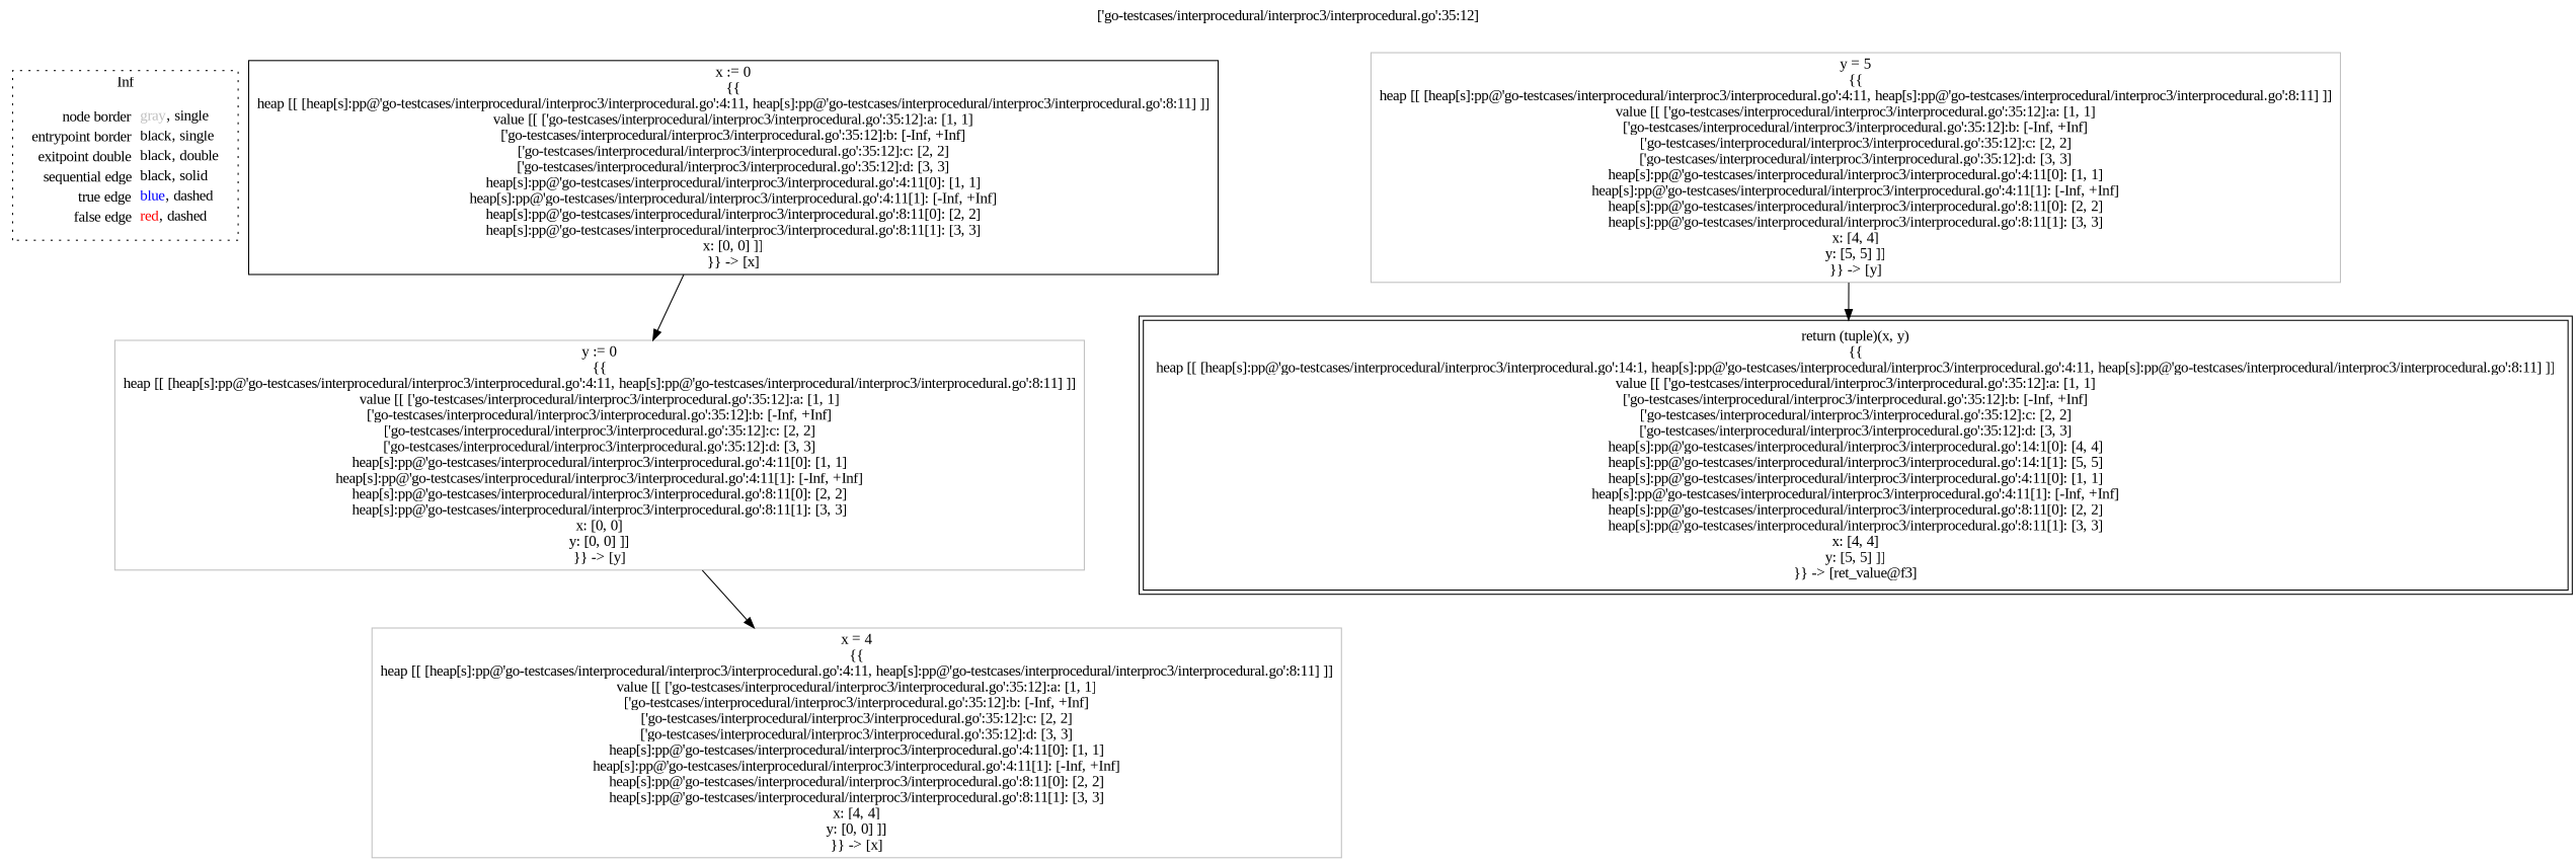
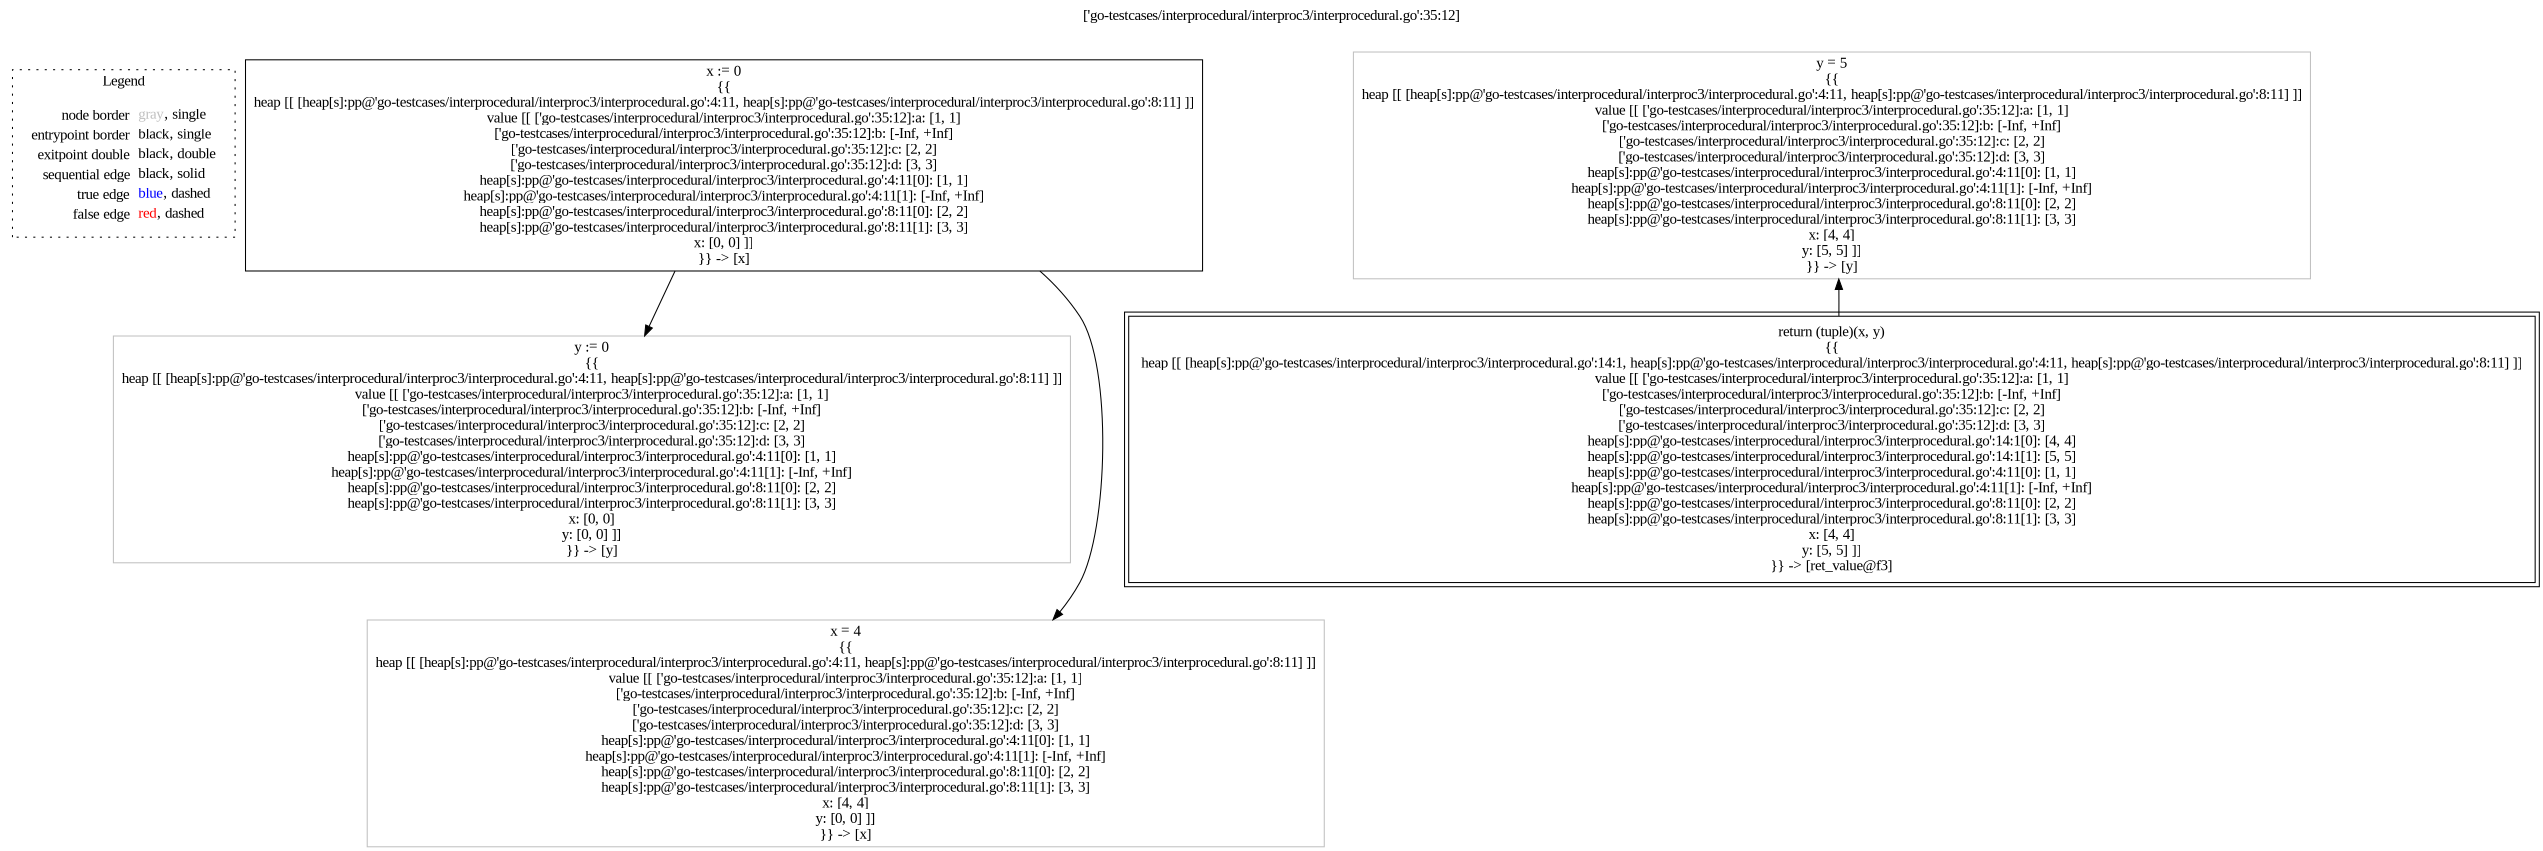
  digraph {
    fontname="Liberation Serif"
    label="['go-testcases/interprocedural/interproc3/interprocedural.go':35:12]"
    labelloc=t
    node [fontname="Liberation Serif" shape=rect color=gray]
    edge [color=black fontname="Liberation Serif"]
    n1 [label=<<table border="0" cellpadding="2" cellspacing="0" cellborder="0"><tr><td align="right">node border&nbsp;</td><td align="left"><font color="gray">gray</font>, single</td></tr><tr><td align="right">entrypoint border&nbsp;</td><td align="left"><font color="black">black</font>, single</td></tr><tr><td align="right">exitpoint double&nbsp;</td><td align="left"><font color="black">black</font>, double</td></tr><tr><td align="right">sequential edge&nbsp;</td><td align="left"><font color="black">black</font>, solid</td></tr><tr><td align="right">true edge&nbsp;</td><td align="left"><font color="blue">blue</font>, dashed</td></tr><tr><td align="right">false edge&nbsp;</td><td align="left"><font color="red">red</font>, dashed</td></tr></table>> shape=plaintext color=""]
    n2 [color=black label=<x := 0<BR/>{{<BR/>heap [[ [heap[s]:pp@'go-testcases/interprocedural/interproc3/interprocedural.go':4:11, heap[s]:pp@'go-testcases/interprocedural/interproc3/interprocedural.go':8:11] ]]<BR/>value [[ ['go-testcases/interprocedural/interproc3/interprocedural.go':35:12]:a: [1, 1]<BR/>['go-testcases/interprocedural/interproc3/interprocedural.go':35:12]:b: [-Inf, +Inf]<BR/>['go-testcases/interprocedural/interproc3/interprocedural.go':35:12]:c: [2, 2]<BR/>['go-testcases/interprocedural/interproc3/interprocedural.go':35:12]:d: [3, 3]<BR/>heap[s]:pp@'go-testcases/interprocedural/interproc3/interprocedural.go':4:11[0]: [1, 1]<BR/>heap[s]:pp@'go-testcases/interprocedural/interproc3/interprocedural.go':4:11[1]: [-Inf, +Inf]<BR/>heap[s]:pp@'go-testcases/interprocedural/interproc3/interprocedural.go':8:11[0]: [2, 2]<BR/>heap[s]:pp@'go-testcases/interprocedural/interproc3/interprocedural.go':8:11[1]: [3, 3]<BR/>x: [0, 0] ]]<BR/>}} -&gt; [x]>]
    n3 [label=<y := 0<BR/>{{<BR/>heap [[ [heap[s]:pp@'go-testcases/interprocedural/interproc3/interprocedural.go':4:11, heap[s]:pp@'go-testcases/interprocedural/interproc3/interprocedural.go':8:11] ]]<BR/>value [[ ['go-testcases/interprocedural/interproc3/interprocedural.go':35:12]:a: [1, 1]<BR/>['go-testcases/interprocedural/interproc3/interprocedural.go':35:12]:b: [-Inf, +Inf]<BR/>['go-testcases/interprocedural/interproc3/interprocedural.go':35:12]:c: [2, 2]<BR/>['go-testcases/interprocedural/interproc3/interprocedural.go':35:12]:d: [3, 3]<BR/>heap[s]:pp@'go-testcases/interprocedural/interproc3/interprocedural.go':4:11[0]: [1, 1]<BR/>heap[s]:pp@'go-testcases/interprocedural/interproc3/interprocedural.go':4:11[1]: [-Inf, +Inf]<BR/>heap[s]:pp@'go-testcases/interprocedural/interproc3/interprocedural.go':8:11[0]: [2, 2]<BR/>heap[s]:pp@'go-testcases/interprocedural/interproc3/interprocedural.go':8:11[1]: [3, 3]<BR/>x: [0, 0]<BR/>y: [0, 0] ]]<BR/>}} -&gt; [y]>]
    n4 [label=<x = 4<BR/>{{<BR/>heap [[ [heap[s]:pp@'go-testcases/interprocedural/interproc3/interprocedural.go':4:11, heap[s]:pp@'go-testcases/interprocedural/interproc3/interprocedural.go':8:11] ]]<BR/>value [[ ['go-testcases/interprocedural/interproc3/interprocedural.go':35:12]:a: [1, 1]<BR/>['go-testcases/interprocedural/interproc3/interprocedural.go':35:12]:b: [-Inf, +Inf]<BR/>['go-testcases/interprocedural/interproc3/interprocedural.go':35:12]:c: [2, 2]<BR/>['go-testcases/interprocedural/interproc3/interprocedural.go':35:12]:d: [3, 3]<BR/>heap[s]:pp@'go-testcases/interprocedural/interproc3/interprocedural.go':4:11[0]: [1, 1]<BR/>heap[s]:pp@'go-testcases/interprocedural/interproc3/interprocedural.go':4:11[1]: [-Inf, +Inf]<BR/>heap[s]:pp@'go-testcases/interprocedural/interproc3/interprocedural.go':8:11[0]: [2, 2]<BR/>heap[s]:pp@'go-testcases/interprocedural/interproc3/interprocedural.go':8:11[1]: [3, 3]<BR/>x: [4, 4]<BR/>y: [0, 0] ]]<BR/>}} -&gt; [x]>]
    n5 [label=<y = 5<BR/>{{<BR/>heap [[ [heap[s]:pp@'go-testcases/interprocedural/interproc3/interprocedural.go':4:11, heap[s]:pp@'go-testcases/interprocedural/interproc3/interprocedural.go':8:11] ]]<BR/>value [[ ['go-testcases/interprocedural/interproc3/interprocedural.go':35:12]:a: [1, 1]<BR/>['go-testcases/interprocedural/interproc3/interprocedural.go':35:12]:b: [-Inf, +Inf]<BR/>['go-testcases/interprocedural/interproc3/interprocedural.go':35:12]:c: [2, 2]<BR/>['go-testcases/interprocedural/interproc3/interprocedural.go':35:12]:d: [3, 3]<BR/>heap[s]:pp@'go-testcases/interprocedural/interproc3/interprocedural.go':4:11[0]: [1, 1]<BR/>heap[s]:pp@'go-testcases/interprocedural/interproc3/interprocedural.go':4:11[1]: [-Inf, +Inf]<BR/>heap[s]:pp@'go-testcases/interprocedural/interproc3/interprocedural.go':8:11[0]: [2, 2]<BR/>heap[s]:pp@'go-testcases/interprocedural/interproc3/interprocedural.go':8:11[1]: [3, 3]<BR/>x: [4, 4]<BR/>y: [5, 5] ]]<BR/>}} -&gt; [y]>]
    n6 [color=black label=<return (tuple)(x, y)<BR/>{{<BR/>heap [[ [heap[s]:pp@'go-testcases/interprocedural/interproc3/interprocedural.go':14:1, heap[s]:pp@'go-testcases/interprocedural/interproc3/interprocedural.go':4:11, heap[s]:pp@'go-testcases/interprocedural/interproc3/interprocedural.go':8:11] ]]<BR/>value [[ ['go-testcases/interprocedural/interproc3/interprocedural.go':35:12]:a: [1, 1]<BR/>['go-testcases/interprocedural/interproc3/interprocedural.go':35:12]:b: [-Inf, +Inf]<BR/>['go-testcases/interprocedural/interproc3/interprocedural.go':35:12]:c: [2, 2]<BR/>['go-testcases/interprocedural/interproc3/interprocedural.go':35:12]:d: [3, 3]<BR/>heap[s]:pp@'go-testcases/interprocedural/interproc3/interprocedural.go':14:1[0]: [4, 4]<BR/>heap[s]:pp@'go-testcases/interprocedural/interproc3/interprocedural.go':14:1[1]: [5, 5]<BR/>heap[s]:pp@'go-testcases/interprocedural/interproc3/interprocedural.go':4:11[0]: [1, 1]<BR/>heap[s]:pp@'go-testcases/interprocedural/interproc3/interprocedural.go':4:11[1]: [-Inf, +Inf]<BR/>heap[s]:pp@'go-testcases/interprocedural/interproc3/interprocedural.go':8:11[0]: [2, 2]<BR/>heap[s]:pp@'go-testcases/interprocedural/interproc3/interprocedural.go':8:11[1]: [3, 3]<BR/>x: [4, 4]<BR/>y: [5, 5] ]]<BR/>}} -&gt; [ret_value@f3]> peripheries=2]
    subgraph cluster_1 {
-     label=Inf
+     label=Legend
      style=dotted
      n1
    }
    n2 -> n3
-   n3 -> n4
-   n5 -> n6
+   n2 -> n4
+   n6 -> n5
  }
